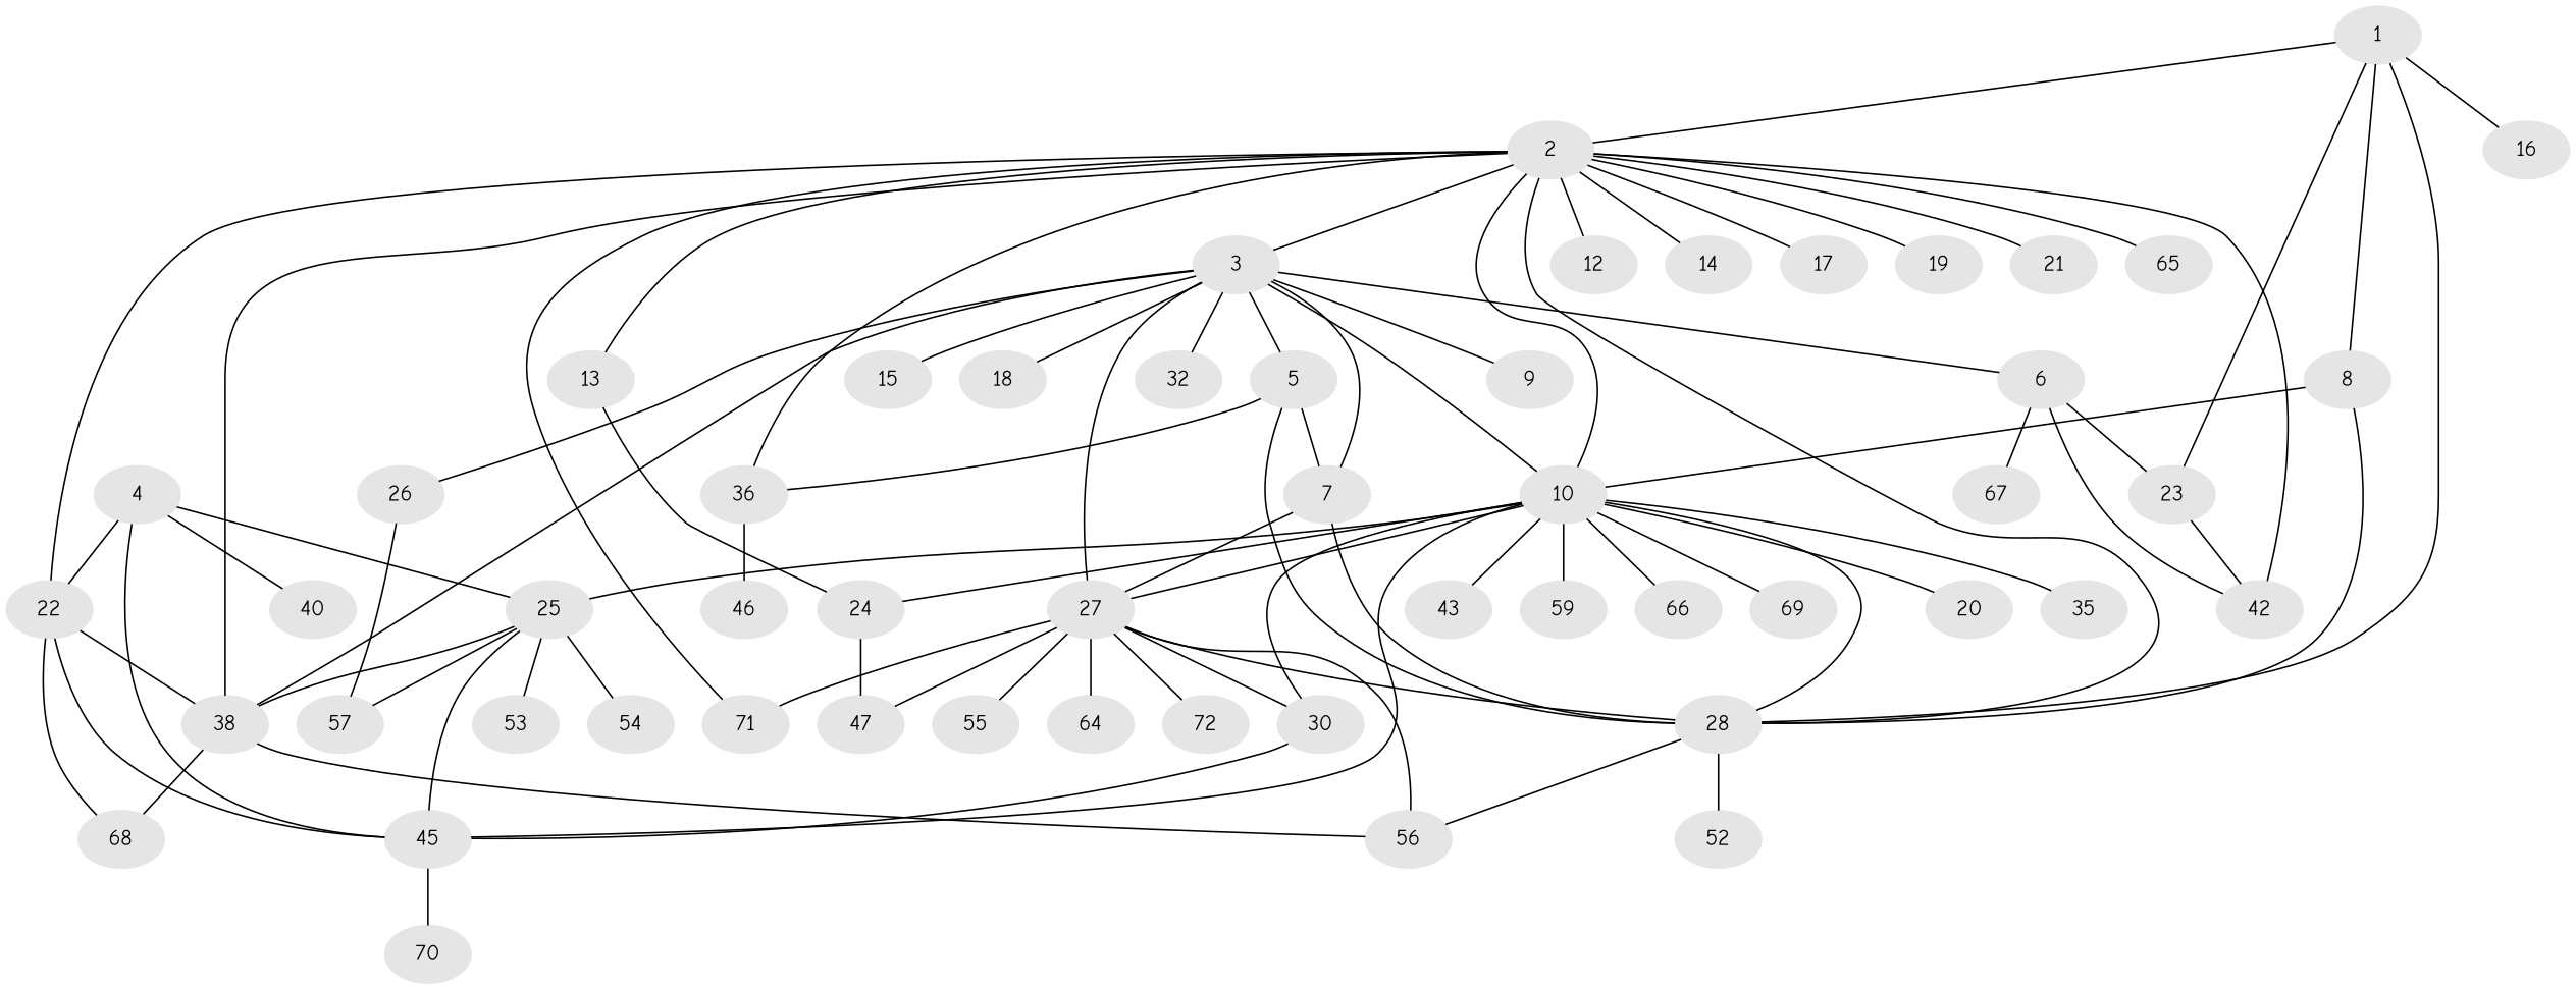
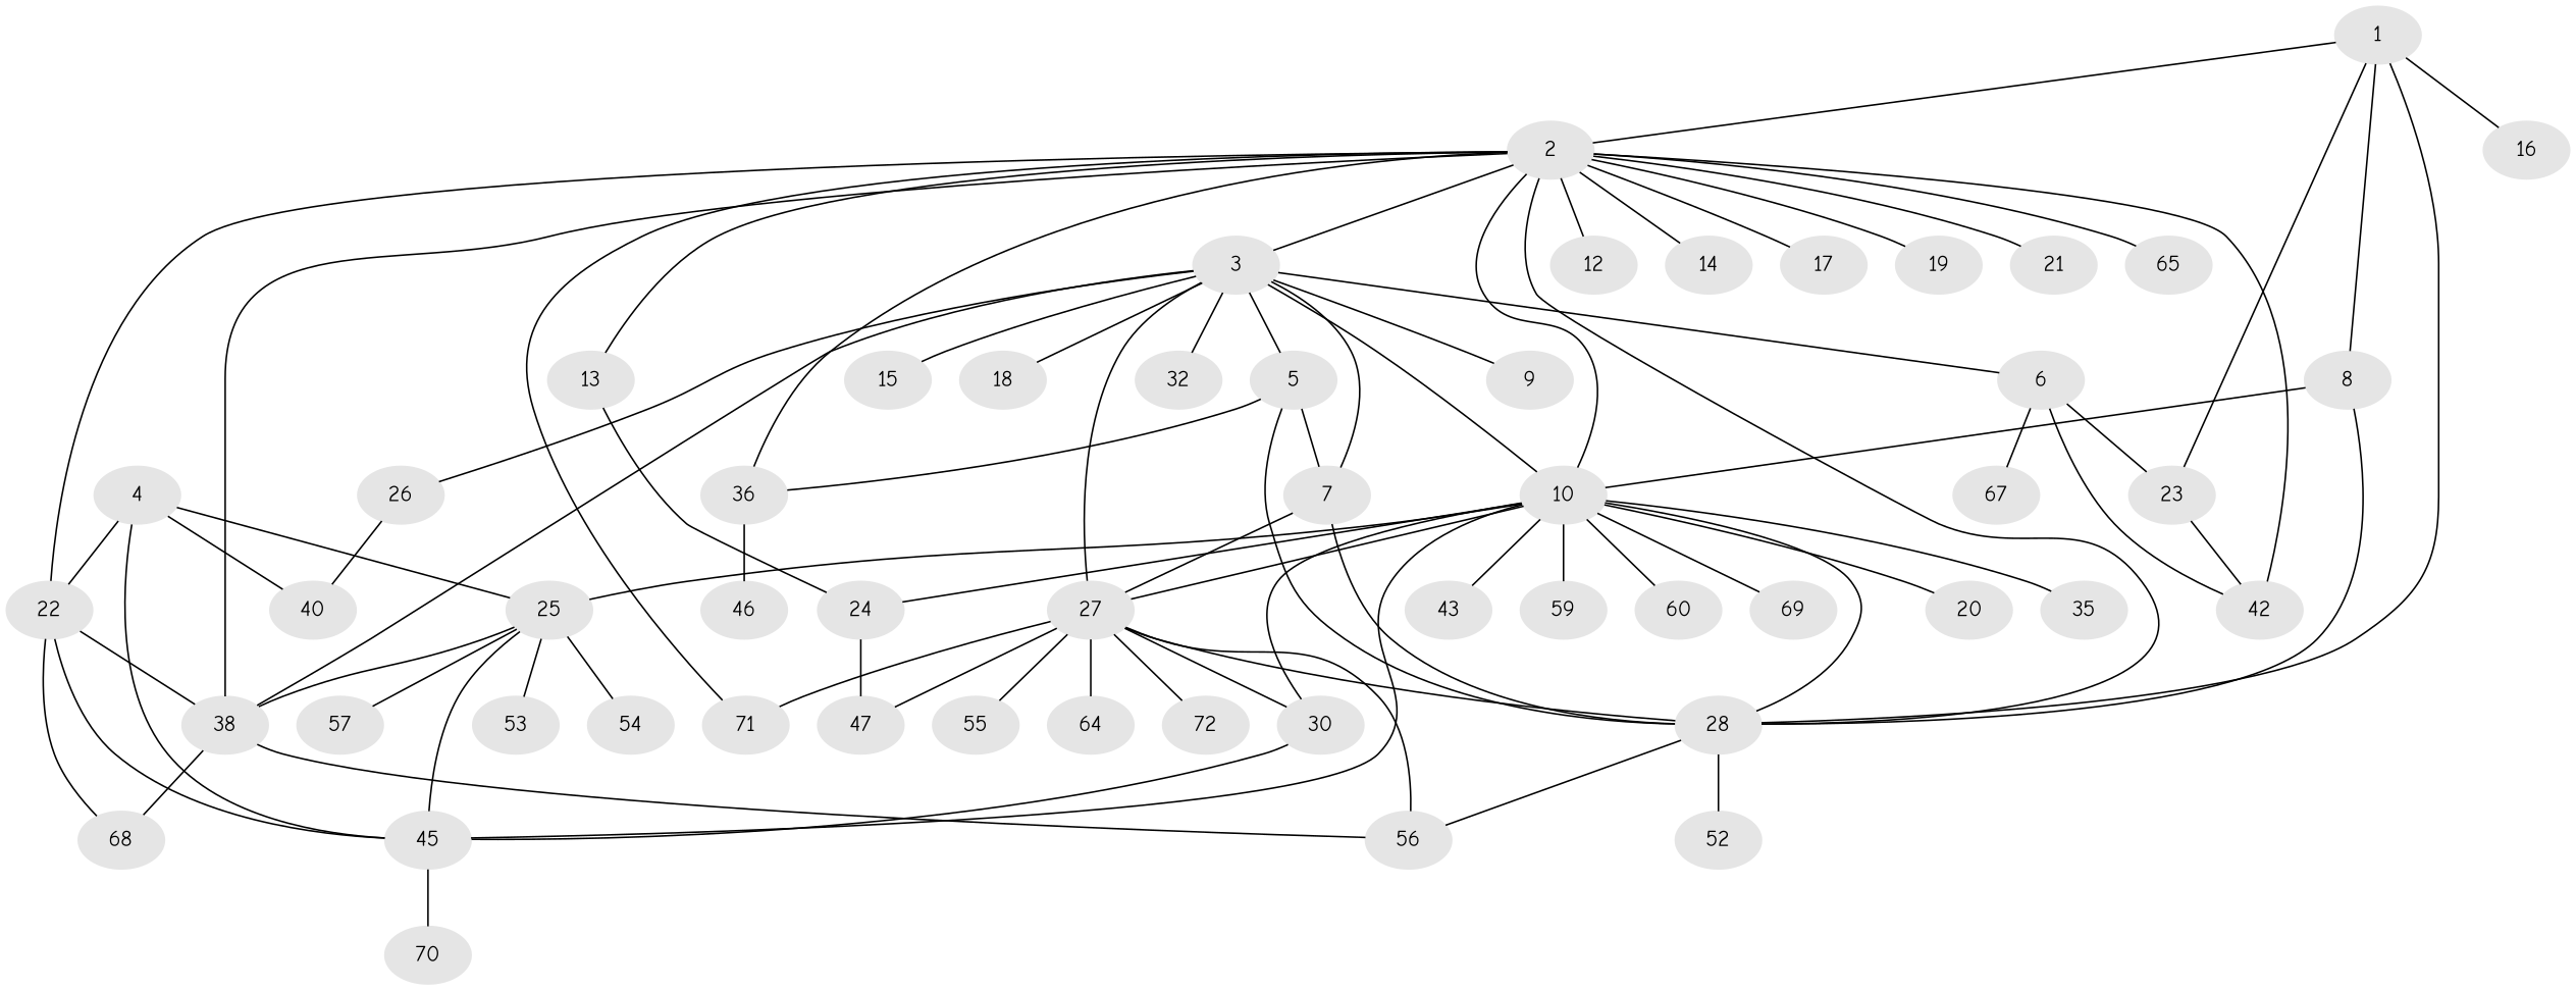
  graph {
    fontname="Comic Neue"
    node [color=gray90 fontname="Comic Neue" style=filled]
    edge [fontname="Comic Neue"]
    2 [super="+62"]
    28 [super="+33"]
    3 [super="+37"]
    10 [super="+58"]
    12
    13
    14
    17
    19
    21
    22 [super="+29"]
    36
    38 [super="+39"]
    42 [super="+66"]
    65
    71
    1
    8
    16
    23 [super="+31"]
    56
    52
    5 [super="+61"]
    6 [super="+11"]
    7 [super="+41"]
    9
    15
    18
    26 [super="+34"]
    27 [super="+48"]
    32
    4 [super="+49"]
    25 [super="+63"]
    40
    45 [super="+50"]
    20
    24 [super="+44"]
    30
    35
    43
    59
-   60 [label=66]
+   60
    69
    68
    46
    67
    57
    47
    55
    64
    72
    53
    54
    70
    2 -- 28
    2 -- 3
    2 -- 10
    2 -- 12
    2 -- 13
    2 -- 14
    2 -- 17
    2 -- 19
    2 -- 21
    2 -- 22
    2 -- 36
    2 -- 38
    2 -- 42
    2 -- 65
    2 -- 71
    28 -- 56
    28 -- 52
    3 -- 10
    3 -- 38
    3 -- 5
    3 -- 6
    3 -- 7
    3 -- 9
    3 -- 15
    3 -- 18
    3 -- 26
    3 -- 27
    3 -- 32
    10 -- 28
    10 -- 27
    10 -- 25
    10 -- 45
    10 -- 20
    10 -- 24
    10 -- 30
    10 -- 35
    10 -- 43
    10 -- 59
    10 -- 60
    10 -- 69
    13 -- 24
    22 -- 38
    22 -- 45
    22 -- 68
    36 -- 46
    38 -- 56
    38 -- 68
    1 -- 2
    1 -- 28
    1 -- 8
    1 -- 16
    1 -- 23
    8 -- 28
    8 -- 10
    23 -- 42
    5 -- 28
    5 -- 36
    5 -- 7
    6 -- 42
    6 -- 23
    6 -- 67
    7 -- 28
    7 -- 27
-   26 -- 57
+   26 -- 40
    27 -- 28
    27 -- 71
    27 -- 56
    27 -- 30
    27 -- 47
    27 -- 55
    27 -- 64
    27 -- 72
    4 -- 22
    4 -- 25
    4 -- 40
    4 -- 45
    25 -- 38
    25 -- 45
    25 -- 57
    25 -- 53
    25 -- 54
    45 -- 70
    24 -- 47
    30 -- 45
  }
